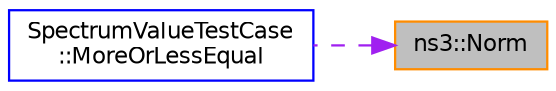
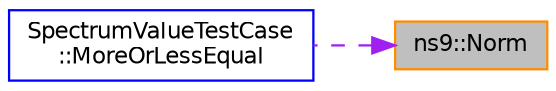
  digraph {
    rankdir=RL
    node [fontname=Helvetica fontsize=10 shape=record style=filled]
-   n1 [color=darkorange fillcolor=grey75 fontcolor=black height=0.2 label="ns3::Norm" width=0.4]
+   n1 [color=darkorange fillcolor=grey75 fontcolor=black height=0.2 label="ns9::Norm" width=0.4]
    n2 [color=blue fillcolor=white height=0.2 label="SpectrumValueTestCase\l::MoreOrLessEqual" width=0.4]
    n1 -> n2 [color=purple dir=back fontname=Helvetica fontsize=10 labelfontname=Helvetica labelfontsize=10 style=dashed]
  }
